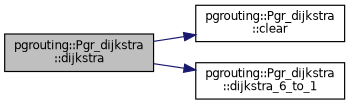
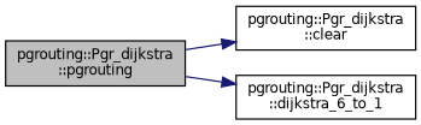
  digraph {
    rankdir=LR
    node [color=black fillcolor=white fontname=Helvetica fontsize=10 shape=record style=filled]
    edge [color=midnightblue fontname=Helvetica fontsize=10 labelfontname=Helvetica labelfontsize=10 style=solid]
-   n1 [fillcolor=grey75 fontcolor=black height=0.2 label="pgrouting::Pgr_dijkstra\l::dijkstra" width=0.4]
+   n1 [fillcolor=grey75 fontcolor=black height=0.2 label="pgrouting::Pgr_dijkstra\l::pgrouting" width=0.4]
    n2 [height=0.2 label="pgrouting::Pgr_dijkstra\l::clear" width=0.4]
    n3 [height=0.2 label="pgrouting::Pgr_dijkstra\l::dijkstra_6_to_1" width=0.4]
    n1 -> n2
    n1 -> n3
  }
